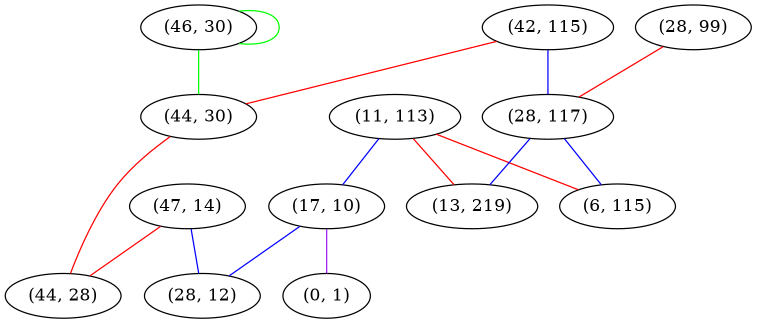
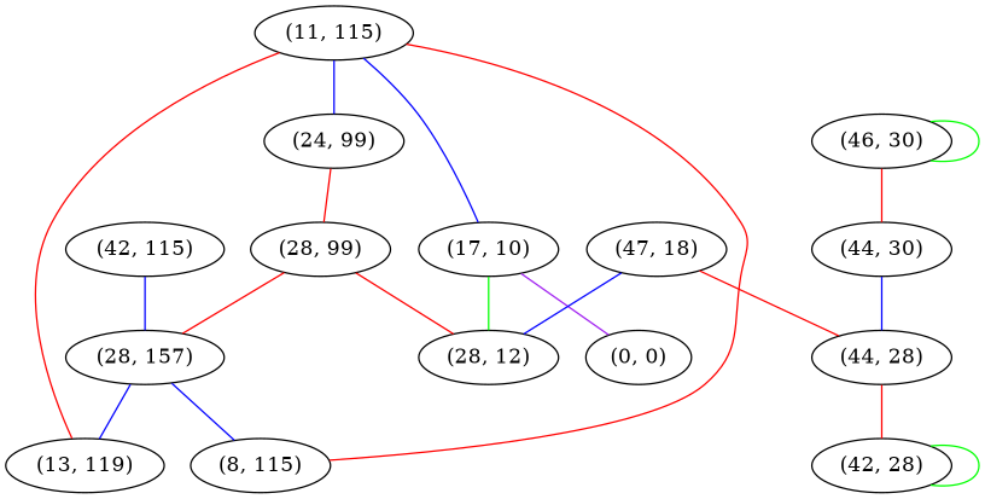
  graph {
    edge [color=red weight=1]
-   "(11, 113)"
+   "(11, 113)" [label="(11, 115)"]
    "(17, 10)"
-   "(8, 115)" [label="(6, 115)"]
-   "(13, 119)" [label="(13, 219)"]
-   "(0, 0)" [label="(0, 1)"]
+   "(24, 99)"
+   "(8, 115)"
+   "(13, 119)"
+   "(0, 0)"
    "(28, 12)"
    "(28, 99)"
    "(46, 30)"
    "(44, 30)"
    "(44, 28)"
    "(42, 115)"
-   "(28, 117)"
-   "(47, 18)" [label="(47, 14)"]
+   "(28, 117)" [label="(28, 157)"]
+   "(42, 28)"
+   "(47, 18)"
    "(11, 113)" -- "(17, 10)" [color=blue]
+   "(11, 113)" -- "(24, 99)" [color=blue weight=3]
    "(11, 113)" -- "(8, 115)"
    "(11, 113)" -- "(13, 119)"
    "(17, 10)" -- "(0, 0)" [color=purple weight=4]
-   "(17, 10)" -- "(28, 12)" [color=blue weight=3]
+   "(17, 10)" -- "(28, 12)" [color=green weight=3]
+   "(24, 99)" -- "(28, 99)"
+   "(28, 99)" -- "(28, 12)"
    "(28, 99)" -- "(28, 117)"
    "(46, 30)" -- "(46, 30)" [color=green weight=2]
-   "(46, 30)" -- "(44, 30)" [color=green]
-   "(44, 30)" -- "(44, 28)"
-   "(42, 115)" -- "(44, 30)"
+   "(46, 30)" -- "(44, 30)"
+   "(44, 30)" -- "(44, 28)" [color=blue]
+   "(44, 28)" -- "(42, 28)"
    "(42, 115)" -- "(28, 117)" [color=blue weight=3]
    "(28, 117)" -- "(8, 115)" [color=blue weight=3]
    "(28, 117)" -- "(13, 119)" [color=blue weight=3]
+   "(42, 28)" -- "(42, 28)" [color=green weight=2]
    "(47, 18)" -- "(28, 12)" [color=blue weight=3]
    "(47, 18)" -- "(44, 28)"
  }
